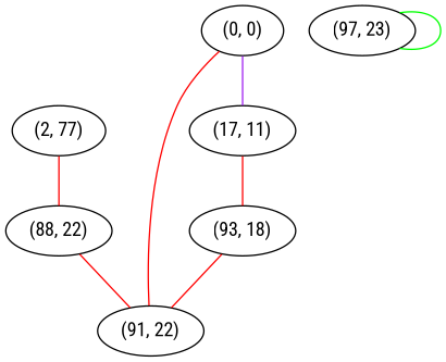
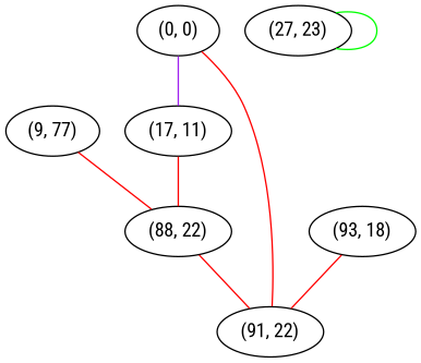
  graph {
    fontname="Roboto Condensed"
    node [fontname="Roboto Condensed"]
    edge [color=red fontname="Roboto Condensed" weight=1]
-   "(9, 77)" [label="(2, 77)"]
+   "(9, 77)"
    "(88, 22)"
    "(91, 22)"
    "(0, 0)"
    "(17, 11)"
-   "(97, 23)"
+   "(97, 23)" [label="(27, 23)"]
    n7 [label="(93, 18)"]
    "(9, 77)" -- "(88, 22)"
    "(88, 22)" -- "(91, 22)"
    "(0, 0)" -- "(91, 22)"
    "(0, 0)" -- "(17, 11)" [color=purple weight=4]
-   "(17, 11)" -- n7
+   "(17, 11)" -- "(88, 22)"
    "(97, 23)" -- "(97, 23)" [color=green weight=2]
    n7 -- "(91, 22)"
  }
